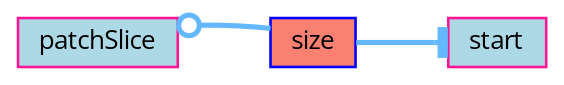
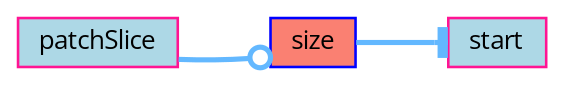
  digraph {
    fontname="Open Sans"
    rankdir=LR
    node [color=deeppink fillcolor=lightblue fontname="Open Sans" fontsize=10 shape=box style=filled]
    edge [color=steelblue1 fontname="Open Sans" fontsize=10 labelfontname=Helvetica labelfontsize=10 style=bold]
    n1 [fontcolor=black height=0.2 label=patchSlice width=0.4]
    n2 [color=blue fillcolor=salmon height=0.2 label=size width=0.4]
    n3 [height=0.2 label=start width=0.4]
-   n2 -> n1 [arrowhead=odot]
+   n1 -> n2 [arrowhead=odot]
    n2 -> n3 [arrowhead=tee]
  }
